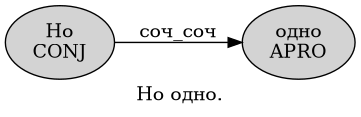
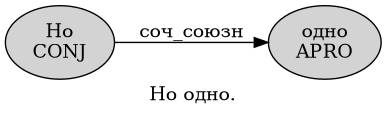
  digraph {
    label="Но одно."
    rankdir=LR
    node [fillcolor=lightgray penwidth=1 shape=ellipse style=filled]
    n1 [label="Но\nCONJ"]
    n2 [label="одно\nAPRO"]
-   n1 -> n2 [label="соч_соч"]
+   n1 -> n2 [label="соч_союзн"]
  }
